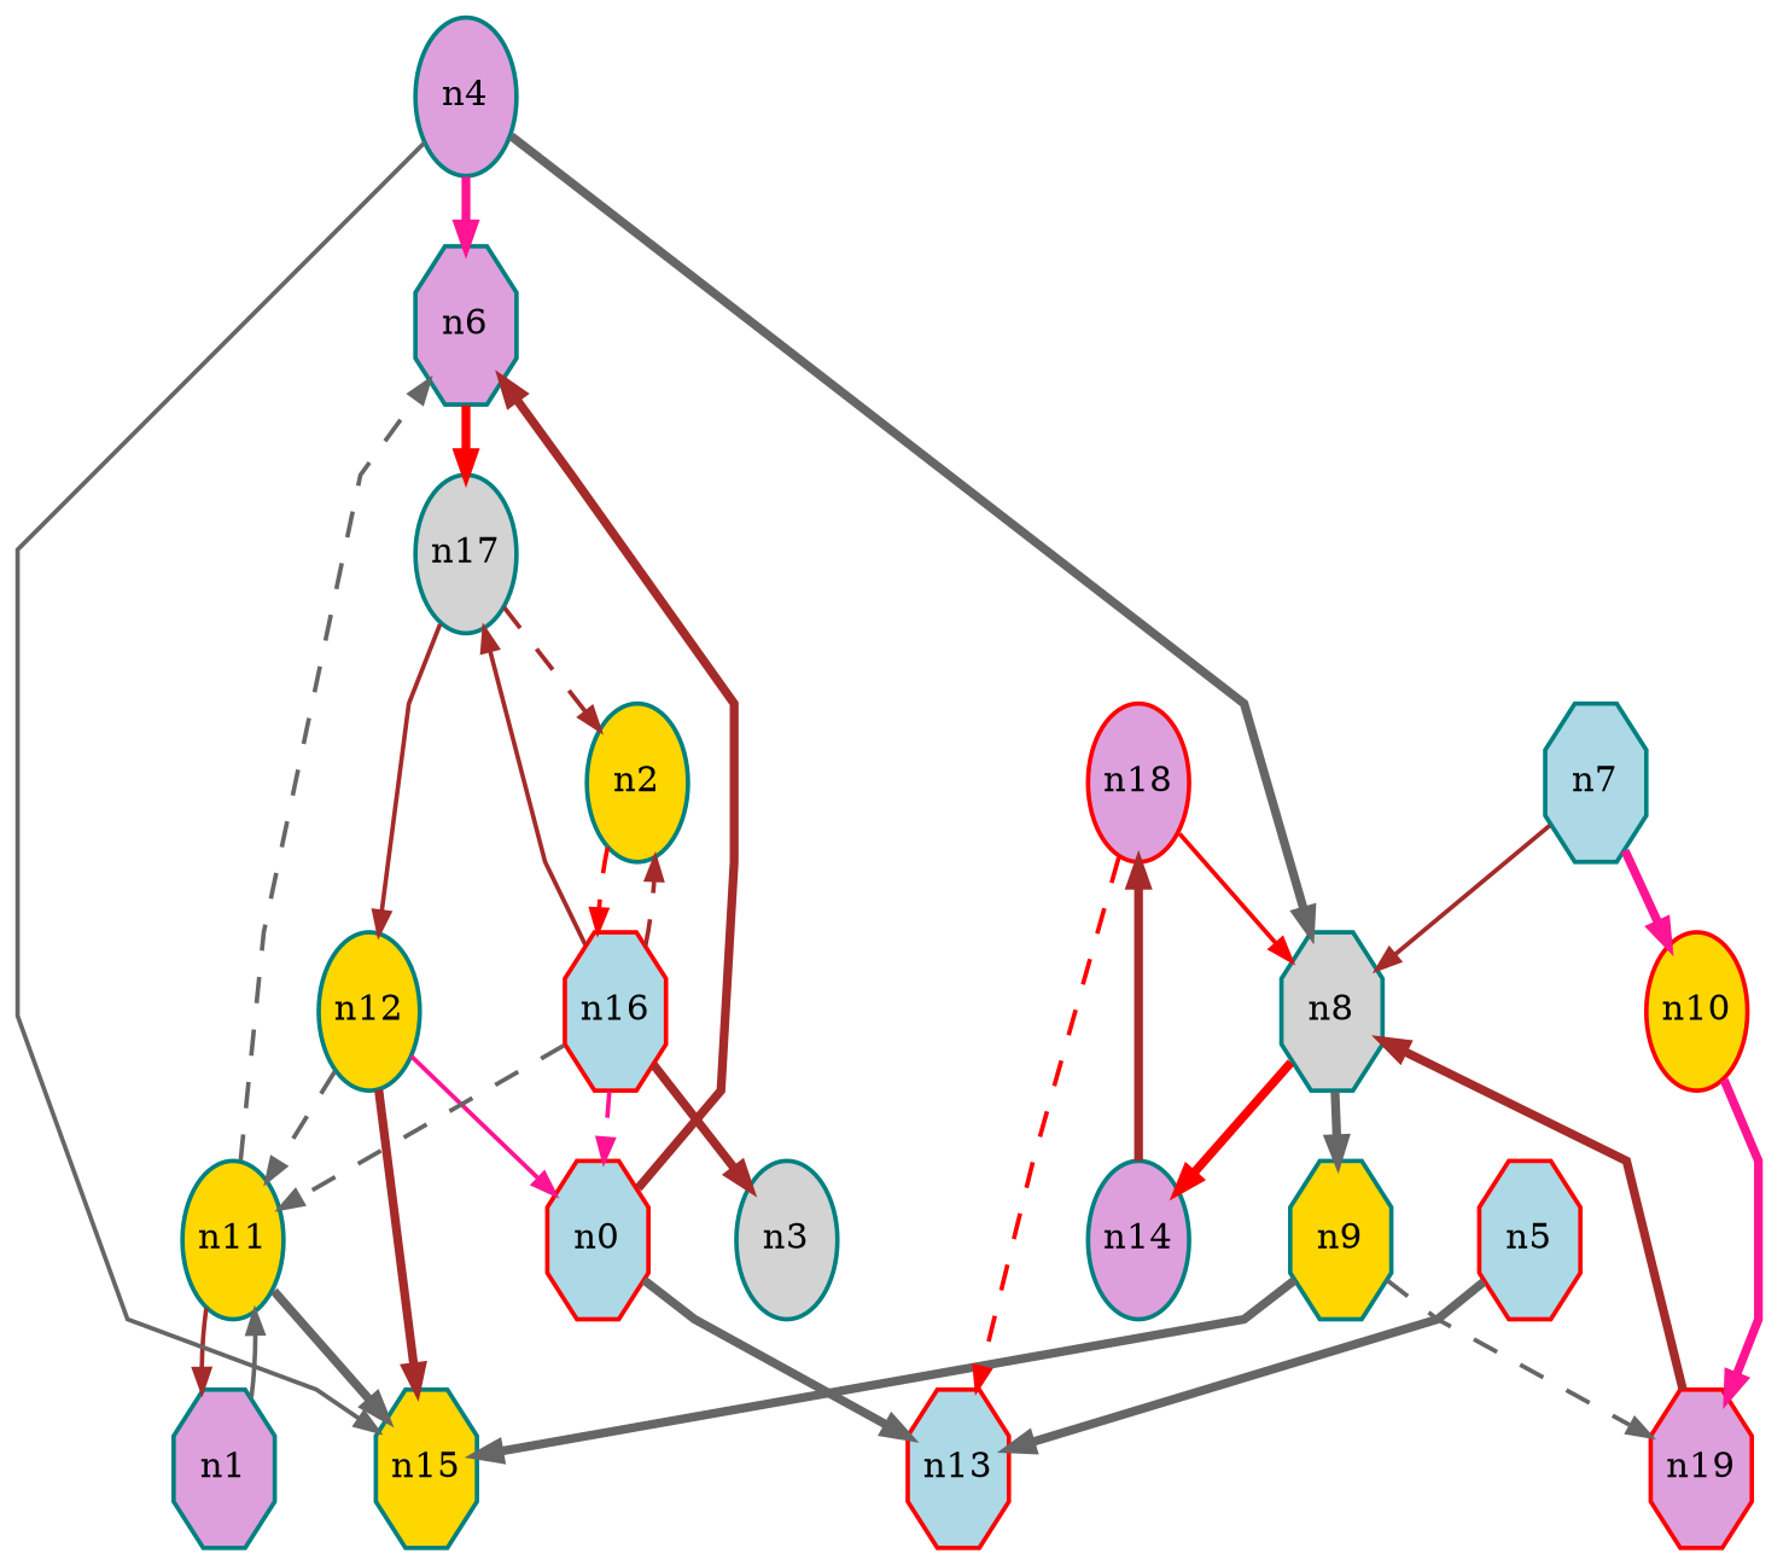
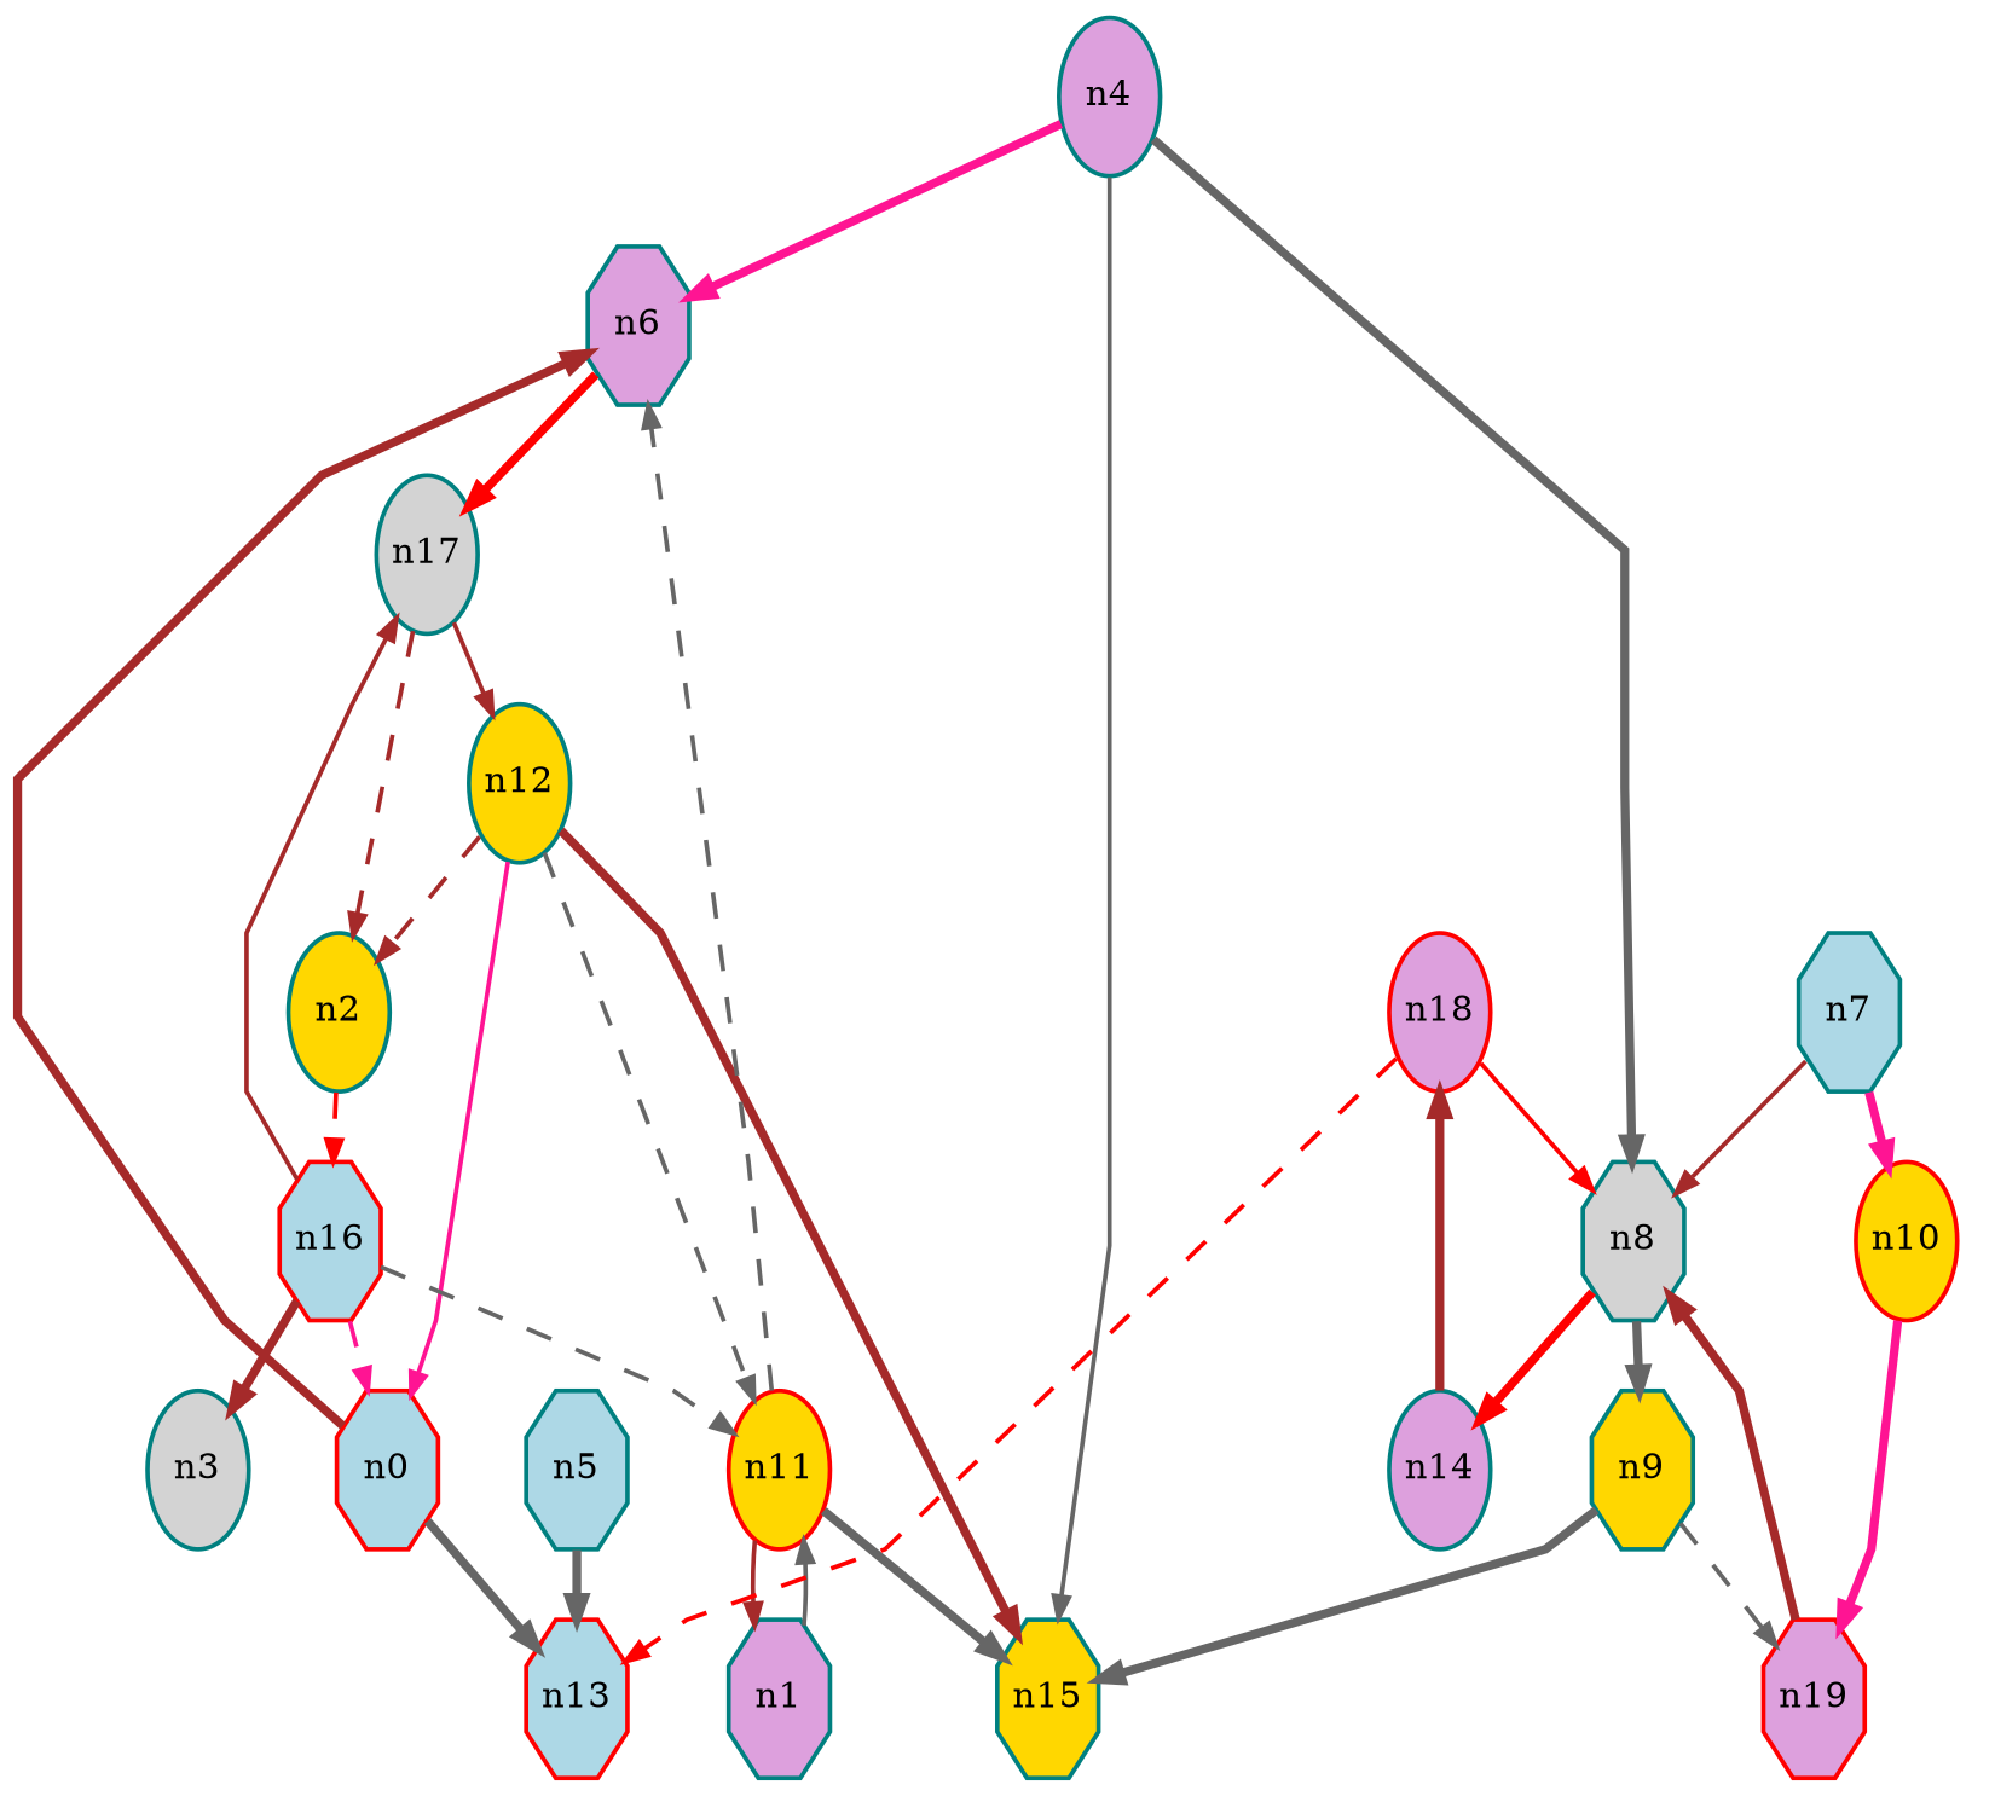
  digraph {
    fontsize=8
    nodesep=0.22
    nodesize=0.16
    ranksep=0.22
    splines=polyline
    node [color=teal fillcolor=plum fixedsize=shape fontsize=8 shape=octagon style=filled]
    edge [arrowsize=0.5 color=gray40 style=bold]
    n6 [width=0.32]
    n17 [fillcolor=lightgrey shape=ellipse width=0.32]
    n2 [fillcolor=gold shape=ellipse width=0.32]
    n12 [fillcolor=gold shape=ellipse width=0.32]
    n16 [color=red fillcolor=lightblue width=0.32]
    n0 [color=red fillcolor=lightblue width=0.32]
-   n11 [fillcolor=gold shape=ellipse width=0.32]
+   n11 [color=red fillcolor=gold shape=ellipse width=0.32]
    n15 [fillcolor=gold width=0.32]
    n13 [color=red fillcolor=lightblue width=0.32]
    n1 [width=0.32]
    n3 [fillcolor=lightgrey shape=ellipse width=0.32]
    n4 [shape=ellipse width=0.32]
    n8 [fillcolor=lightgrey width=0.32]
    n14 [shape=ellipse width=0.32]
    n9 [fillcolor=gold width=0.32]
    n18 [color=red shape=ellipse width=0.32]
    n19 [color=red width=0.32]
-   n5 [color=red fillcolor=lightblue width=0.32]
+   n5 [fillcolor=lightblue width=0.32]
    n7 [fillcolor=lightblue width=0.32]
    n10 [color=red fillcolor=gold shape=ellipse width=0.32]
    n6 -> n17 [color=red]
    n17 -> n2 [color=brown style=dashed]
    n17 -> n12 [color=brown style=solid]
    n2 -> n16 [color=red style=dashed]
    n12 -> n0 [color=deeppink style=solid]
    n12 -> n11 [style=dashed]
    n12 -> n15 [color=brown]
    n16 -> n17 [color=brown style=solid]
-   n16 -> n2 [color=brown style=dashed]
+   n12 -> n2 [color=brown style=dashed]
    n16 -> n0 [color=deeppink style=dashed]
    n16 -> n11 [style=dashed]
    n16 -> n3 [color=brown]
    n0 -> n6 [color=brown]
    n0 -> n13
    n11 -> n6 [style=dashed]
    n11 -> n15
    n11 -> n1 [color=brown style=solid]
    n1 -> n11 [style=solid]
    n4 -> n6 [color=deeppink]
    n4 -> n15 [style=solid]
    n4 -> n8
    n8 -> n14 [color=red]
    n8 -> n9
    n14 -> n18 [color=brown]
    n9 -> n15
    n9 -> n19 [style=dashed]
    n18 -> n13 [color=red style=dashed]
    n18 -> n8 [color=red style=solid]
    n19 -> n8 [color=brown]
    n5 -> n13
    n7 -> n8 [color=brown style=solid]
    n7 -> n10 [color=deeppink]
    n10 -> n19 [color=deeppink]
  }
